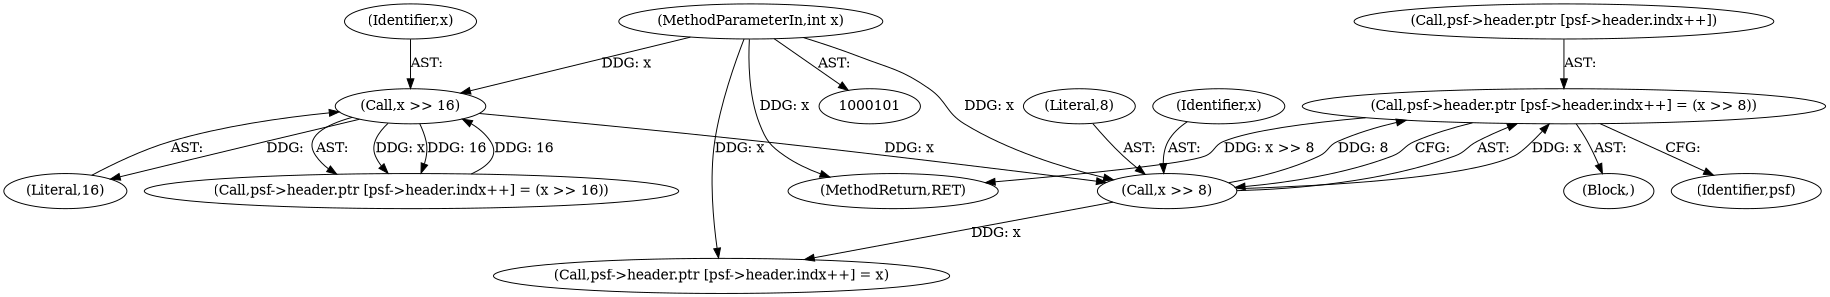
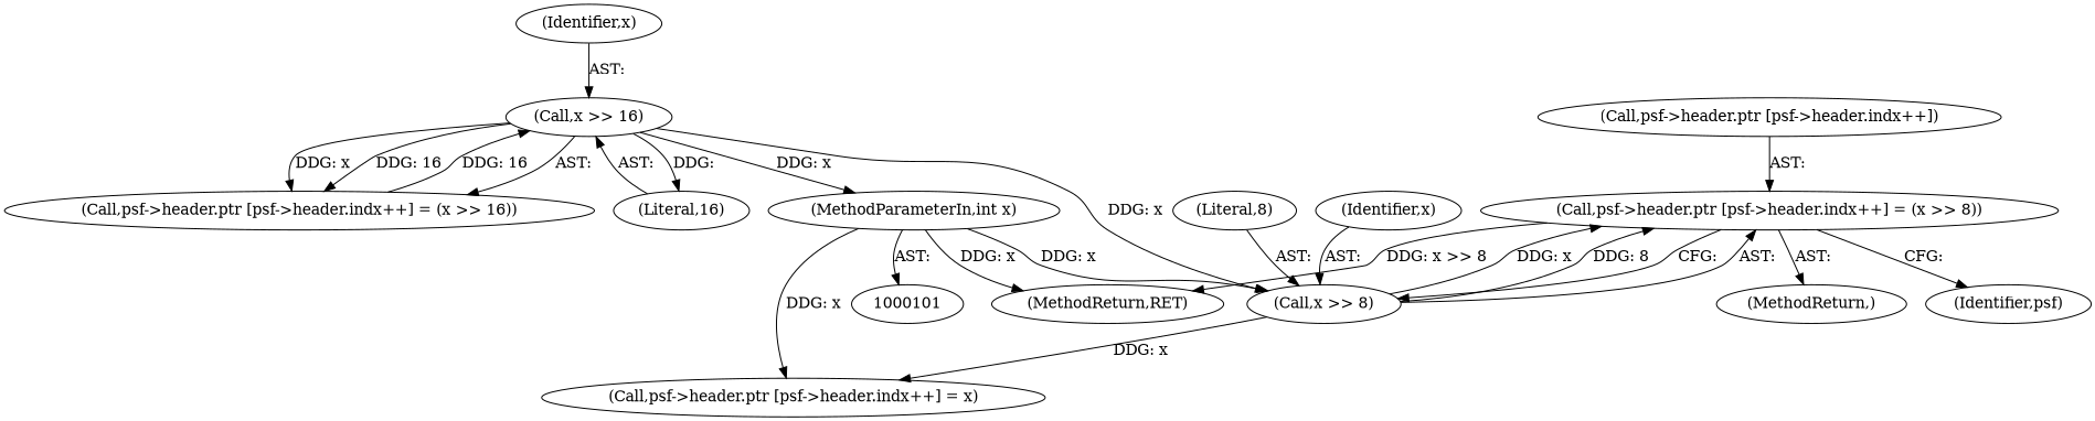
  digraph {
    n1 [label="(Call,psf->header.ptr [psf->header.indx++] = (x >> 8))"]
    n2 [label="(Call,x >> 8)"]
-   n3 [label="(Block,)"]
+   n3 [label="(MethodReturn,)"]
    n4 [label="(MethodReturn,RET)"]
    n5 [label="(Identifier,psf)"]
    n6 [label="(Call,psf->header.ptr [psf->header.indx++] = x)"]
    n7 [label="(Literal,8)"]
    n8 [label="(Call,x >> 16)"]
    n9 [label="(Call,psf->header.ptr [psf->header.indx++] = (x >> 16))"]
    n10 [label="(Literal,16)"]
    n11 [label="(MethodParameterIn,int x)"]
    1000101
    n13 [label="(Call,psf->header.ptr [psf->header.indx++])"]
    n14 [label="(Identifier,x)"]
    n15 [label="(Identifier,x)"]
    n1 -> n2 [label="CFG: "]
    n1 -> n3 [label="AST: "]
    n1 -> n4 [label="DDG: x >> 8"]
    n1 -> n5 [label="CFG: "]
    n2 -> n1 [label="AST: "]
    n2 -> n1 [label="DDG: x"]
    n2 -> n1 [label="DDG: 8"]
    n2 -> n6 [label="DDG: x"]
    n7 -> n2 [label="AST: "]
    n8 -> n2 [label="DDG: x"]
    n8 -> n9 [label="AST: "]
    n8 -> n9 [label="DDG: x"]
    n8 -> n9 [label="DDG: 16"]
    n8 -> n10 [label="DDG: "]
    n9 -> n8 [label="DDG: 16"]
    n10 -> n8 [label="AST: "]
    n11 -> n2 [label="DDG: x"]
    n11 -> n4 [label="DDG: x"]
    n11 -> n6 [label="DDG: x"]
-   n11 -> n8 [label="DDG: x"]
+   n8 -> n11 [label="DDG: x"]
    n11 -> 1000101 [label="AST: "]
    n13 -> n1 [label="AST: "]
    n14 -> n8 [label="AST: "]
    n15 -> n2 [label="AST: "]
  }
